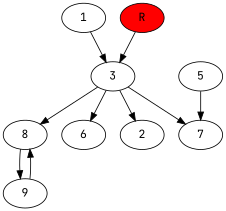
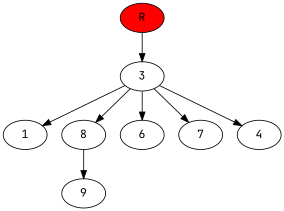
  digraph {
    fontname="JetBrains Mono"
    node [fontname="JetBrains Mono"]
    edge [fontname="JetBrains Mono"]
    1
    3
    8
    6
    7
-   4 [label=2]
+   4
    n7 [label=9]
-   5
    R [fillcolor="#ff0000" style=filled]
-   1 -> 3
+   3 -> 1
    3 -> 8
    3 -> 6
    3 -> 7
    3 -> 4
    8 -> n7
-   n7 -> 8
-   5 -> 7
    R -> 3
  }
